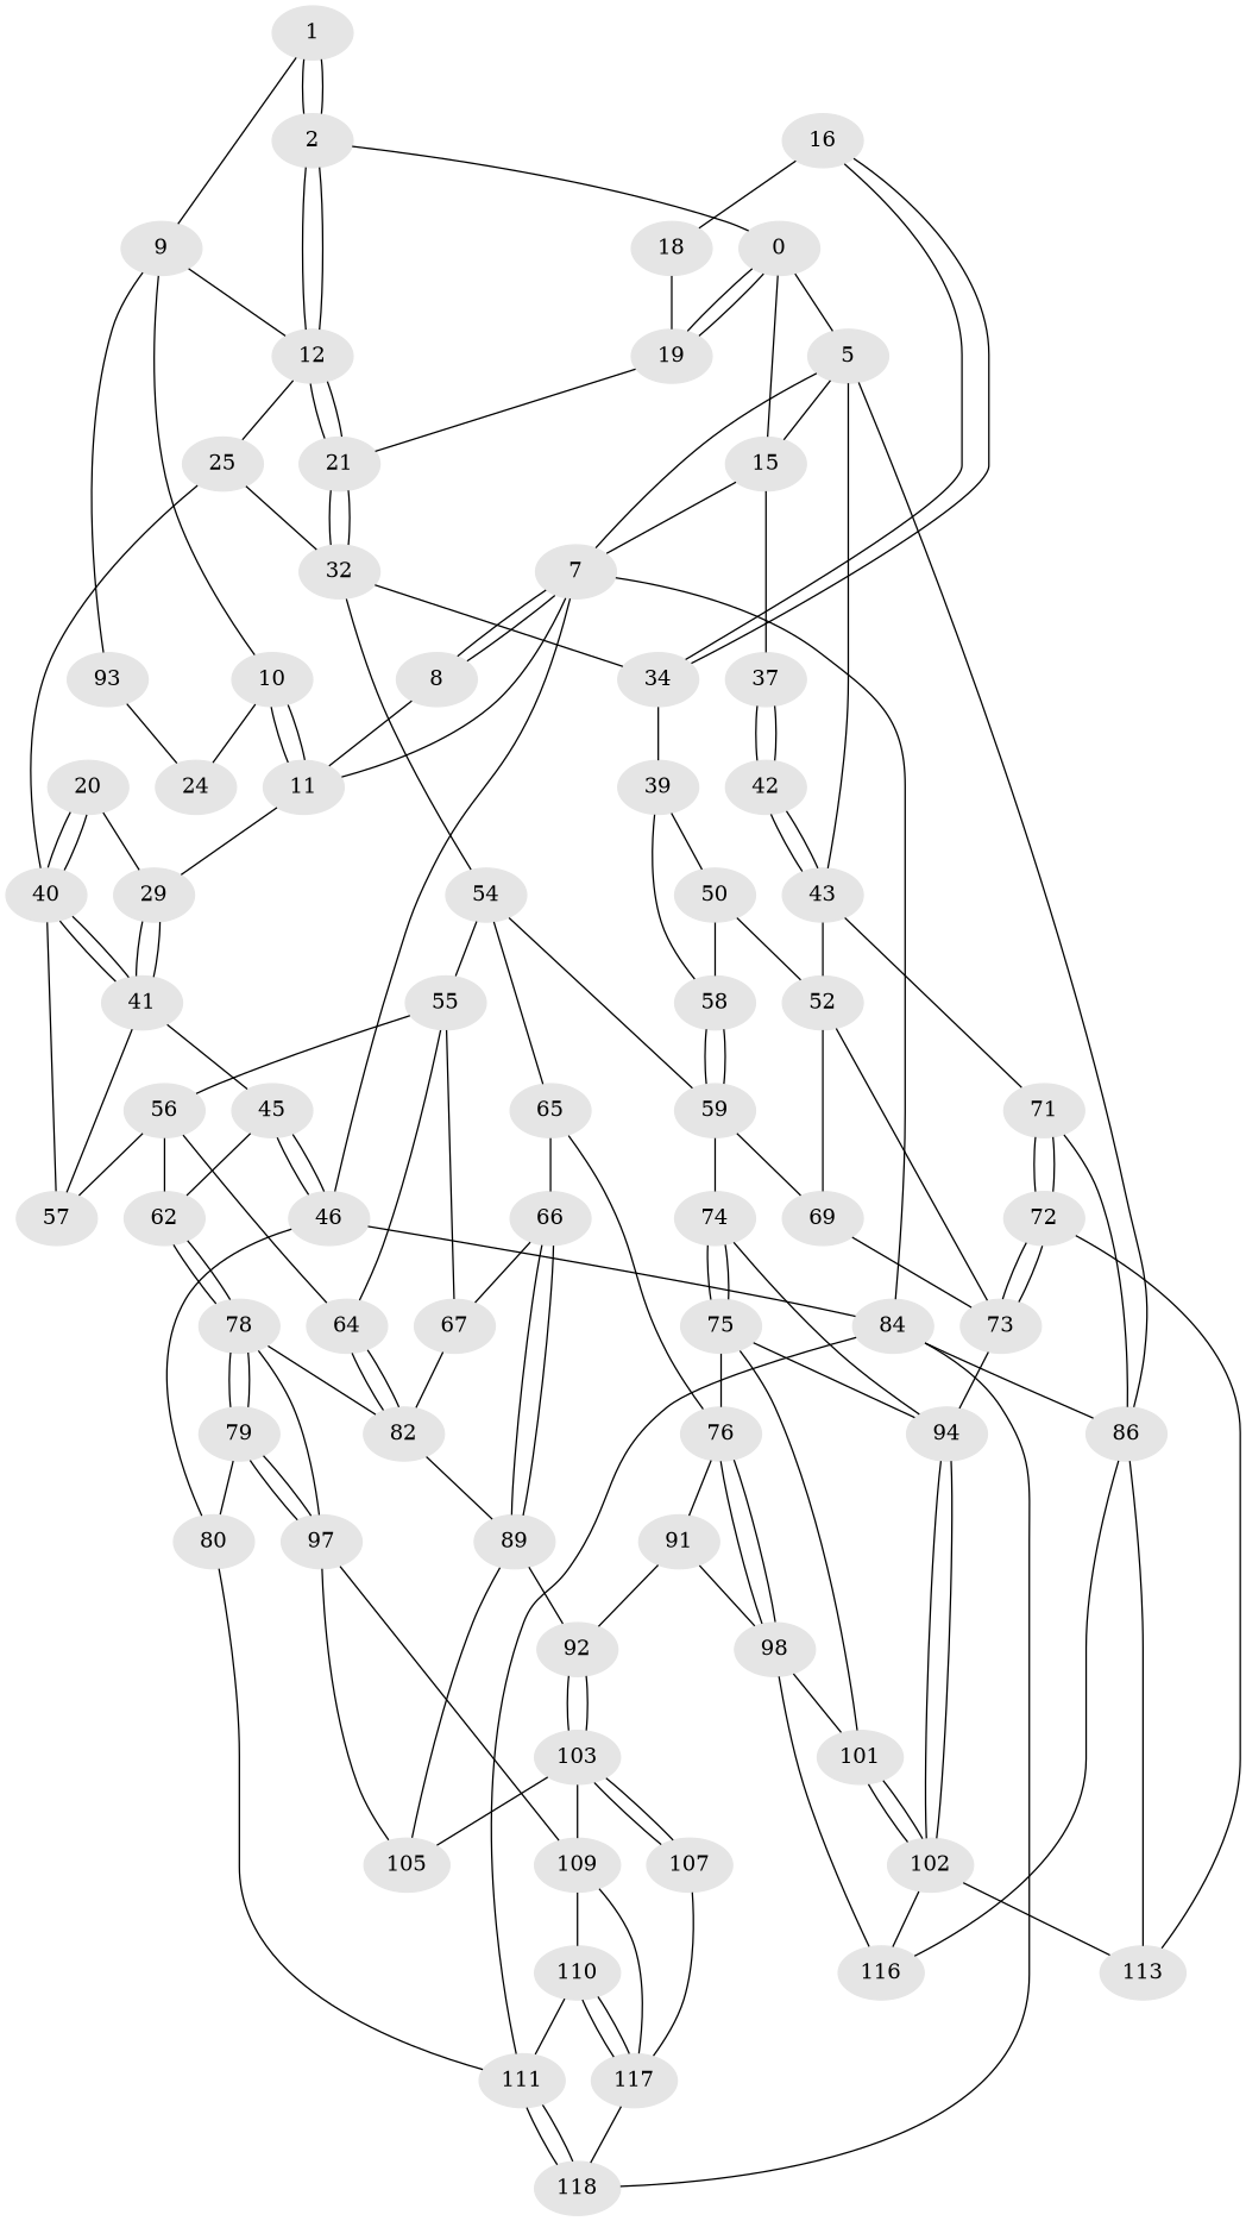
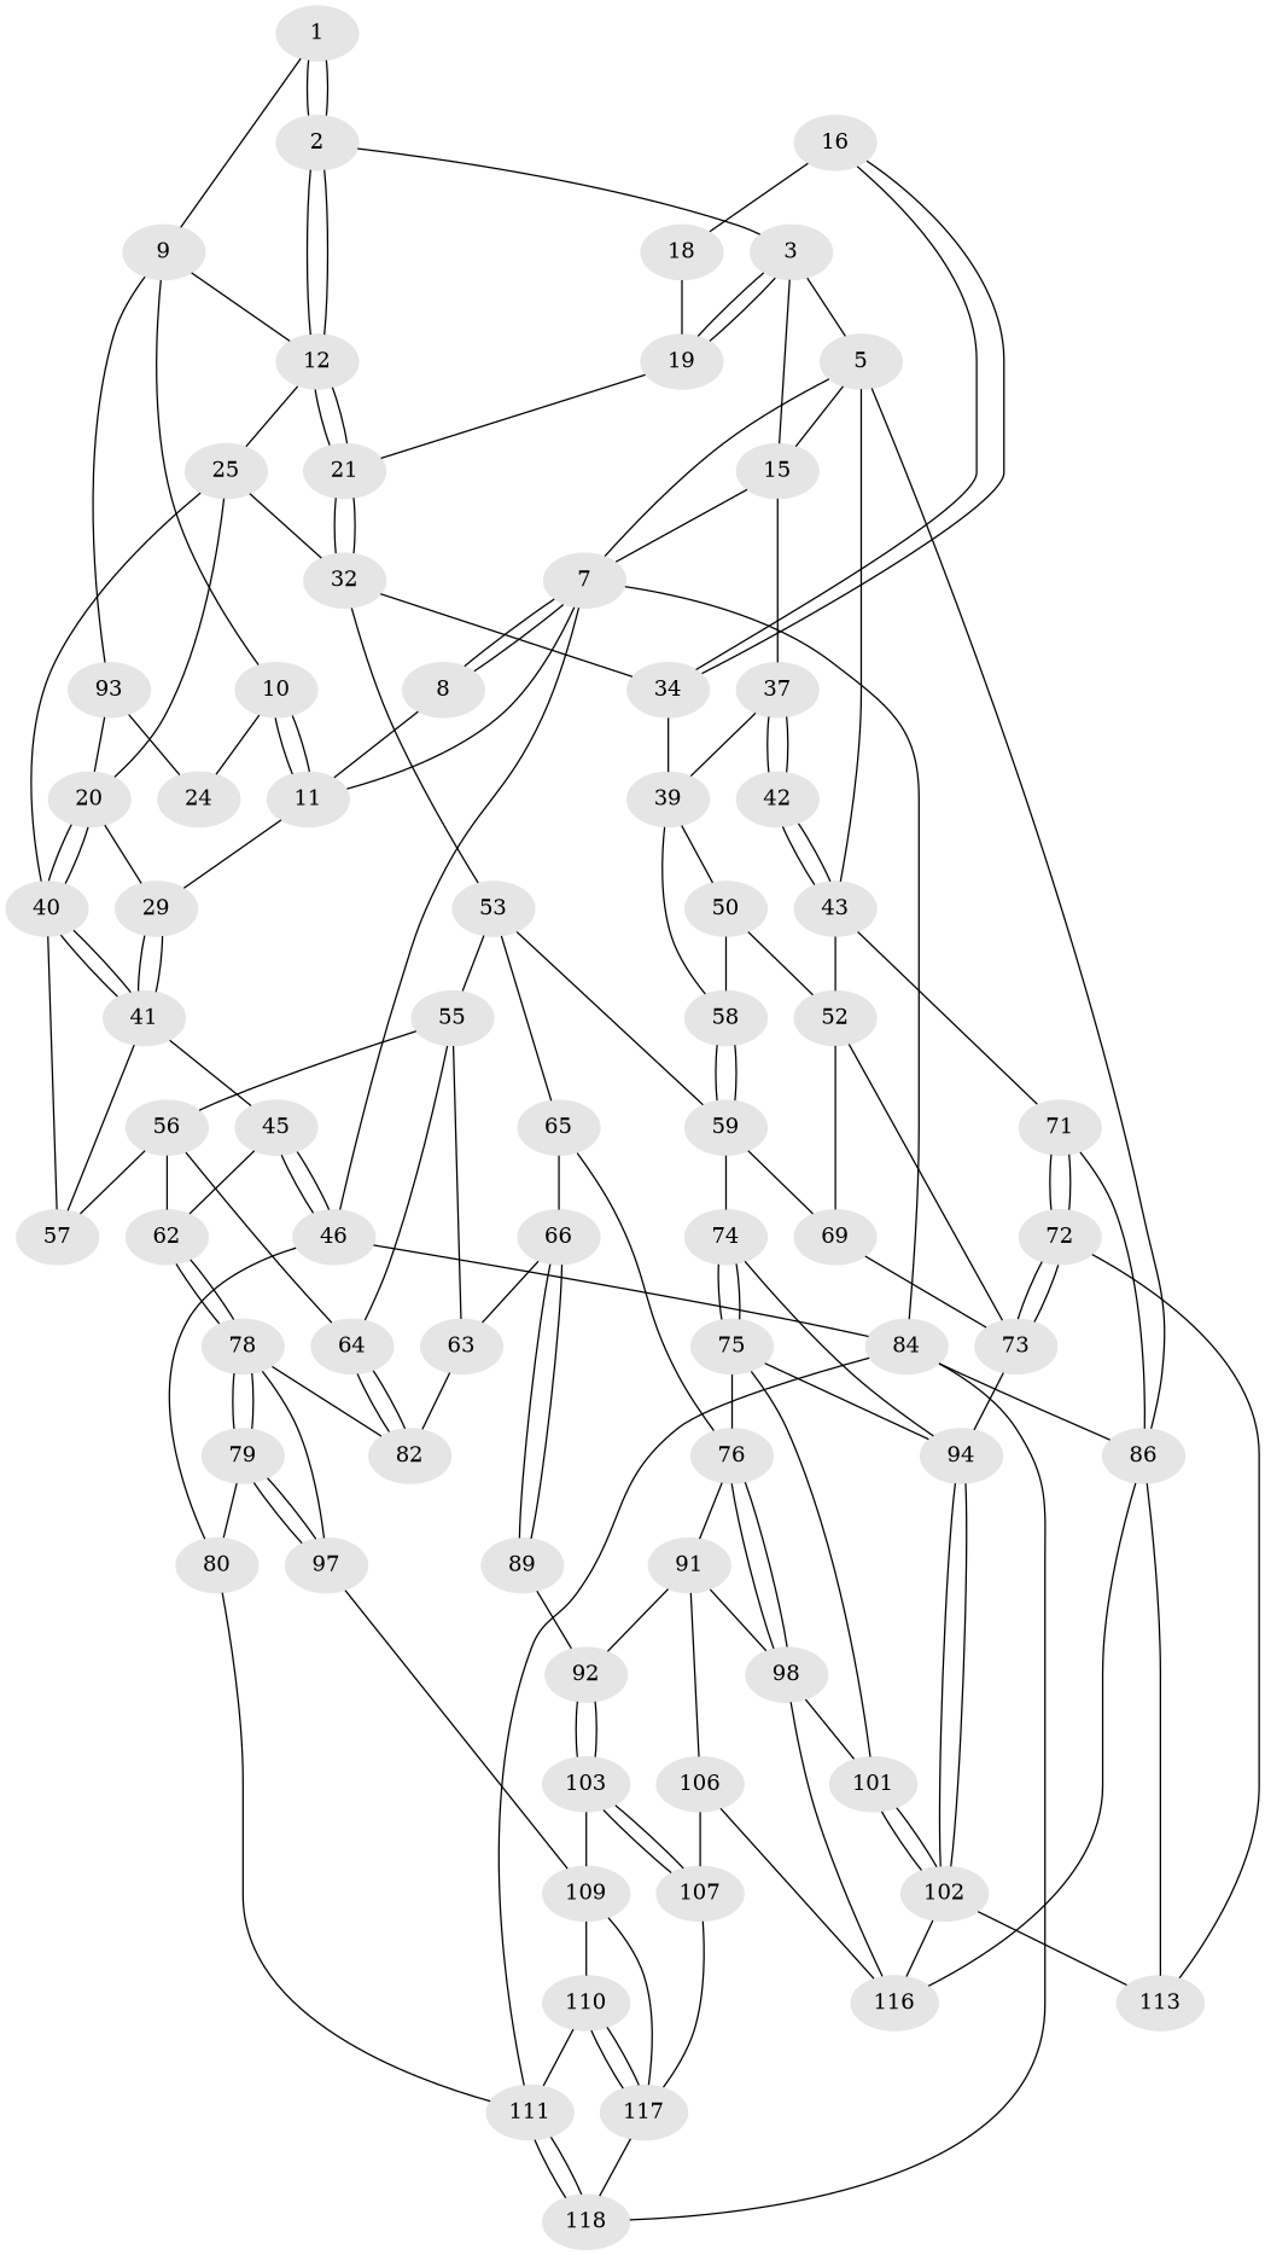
  graph {
    node [color=gray90 style=filled]
    1
    2
    9 [super="+14"]
-   3 [super="+4" label=0]
+   3 [super="+4"]
    12 [super="+13"]
    10
    n7 [label=93 super="+28"]
    5 [super="+6"]
    15 [super="+36"]
    19 [super="+20"]
    21
    25 [super="+33"]
    7 [super="+31"]
    43 [super="+51"]
    86 [super="+87"]
    37 [super="+38"]
    8
    11 [super="+30"]
    46 [super="+81"]
    84 [super="+85"]
    52 [super="+68"]
    71
    113
    116 [super="+121"]
    29
    80
    111 [super="+112"]
    118
    24
    n30 [label=20 super="+27"]
    41 [super="+44"]
    32 [super="+35"]
    40 [super="+47"]
    16 [super="+17"]
    18 [super="+22"]
    34
    39 [super="+49"]
    42 [super="+48"]
-   54 [super="+60"]
+   54 [super="+60" label=53]
    57
    45
    55 [super="+63"]
    59 [super="+70"]
    65
    50 [super="+53"]
    58
    62
    69
    73 [super="+93"]
    72
    78 [super="+83"]
    94 [super="+95"]
    56 [super="+61"]
    64
-   67
+   67 [label=63]
    74
    66
    76 [super="+77"]
    82 [super="+88"]
    75 [super="+96"]
    79
    97 [super="+108"]
    89 [super="+90"]
    91 [super="+100"]
    98 [super="+99"]
    92
-   105
    102 [super="+114"]
    101
+   106 [super="+122"]
    109 [super="+115"]
    103 [super="+104"]
    107 [super="+120"]
    117 [super="+119"]
    110
    1 -- 2
    1 -- 2
    1 -- 9
    2 -- 3
    2 -- 12
    2 -- 12
    9 -- 12
    9 -- 10
    9 -- n7
    3 -- 5
    3 -- 15
    3 -- 19
    3 -- 19
    12 -- 21
    12 -- 21
    12 -- 25
    10 -- 11
    10 -- 11
    10 -- 24
    n7 -- 24 [weight=2]
+   n7 -- n30
    5 -- 15
    5 -- 7
    5 -- 43
    5 -- 86
    15 -- 7
    15 -- 37
    19 -- 21
    21 -- 32
    21 -- 32
+   25 -- n30
    25 -- 32
    25 -- 40
    7 -- 8
    7 -- 8
    7 -- 11
    7 -- 46
    7 -- 84
    43 -- 52
    43 -- 71
    86 -- 113
    86 -- 116
+   37 -- 39
    37 -- 42 [weight=2]
    37 -- 42
    8 -- 11
    11 -- 29
    46 -- 84
    46 -- 80
    84 -- 86
    84 -- 111
    84 -- 118
    52 -- 69
    52 -- 73
    71 -- 86
    71 -- 72
    71 -- 72
    29 -- 41
    29 -- 41
    80 -- 111
    111 -- 118
    111 -- 118
    n30 -- 29
    n30 -- 40
    n30 -- 40
    41 -- 57
    41 -- 45
    32 -- 34
    32 -- 54
    40 -- 41
    40 -- 41
    40 -- 57
    16 -- 18 [weight=2]
    16 -- 34
    16 -- 34
    18 -- 19 [weight=2]
    34 -- 39
    39 -- 50
    39 -- 58
    42 -- 43
    42 -- 43
    54 -- 55
    54 -- 59
    54 -- 65
    45 -- 46
    45 -- 46
    45 -- 62
    55 -- 56
    55 -- 64
    55 -- 67
    59 -- 69
    59 -- 74
    65 -- 66
    65 -- 76
    50 -- 52
    50 -- 58
    58 -- 59
    58 -- 59
    62 -- 78
    62 -- 78
    69 -- 73
    73 -- 94
    72 -- 113
    72 -- 73
    72 -- 73
    78 -- 82
    78 -- 79
    78 -- 79
    78 -- 97
    94 -- 102
    94 -- 102
    56 -- 57
    56 -- 62
    56 -- 64
    64 -- 82
    64 -- 82
    67 -- 82
    74 -- 94
    74 -- 75
    74 -- 75
    66 -- 67
    66 -- 89
    66 -- 89
    76 -- 91
    76 -- 98
    76 -- 98
-   82 -- 89
    75 -- 94
    75 -- 76
    75 -- 101
    79 -- 80
    79 -- 97
    79 -- 97
-   97 -- 105
    97 -- 109
    89 -- 92
-   89 -- 105
    91 -- 98
    91 -- 92
+   91 -- 106
    98 -- 116
    98 -- 101
    92 -- 103
    92 -- 103
    102 -- 113
    102 -- 116
    101 -- 102
    101 -- 102
+   106 -- 116
+   106 -- 107 [weight=2]
    109 -- 117
    109 -- 110
-   103 -- 105
    103 -- 109
    103 -- 107
    103 -- 107
    107 -- 117
    117 -- 118
    110 -- 111
    110 -- 117
    110 -- 117
  }
